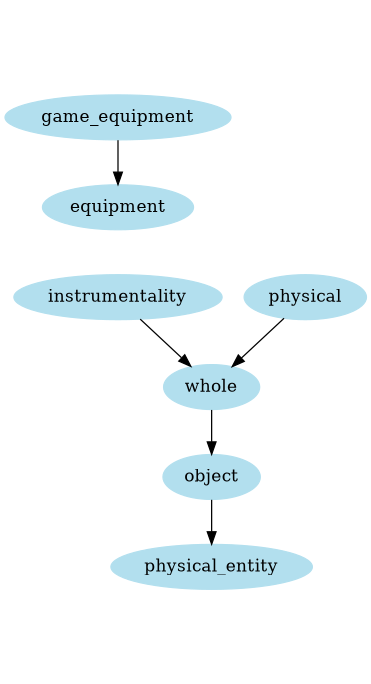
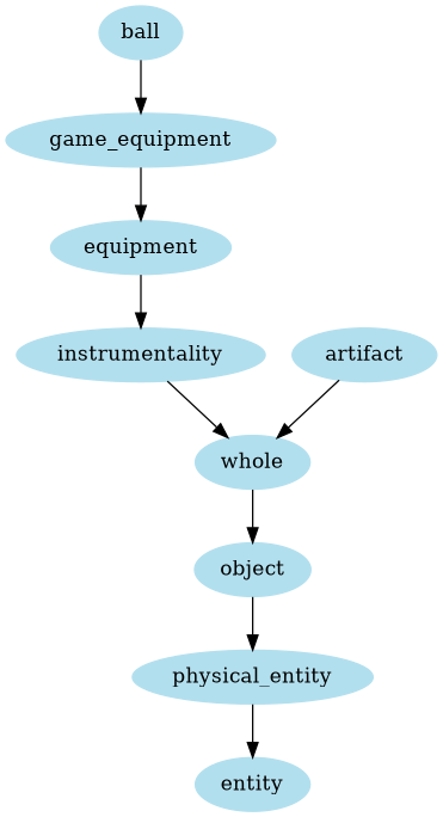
  digraph {
    node [color=lightblue2 style=filled]
+   ball
    game_equipment
    equipment
    instrumentality
    whole
-   artifact [label=physical]
+   artifact
    object
    physical_entity
+   entity
+   ball -> game_equipment
    game_equipment -> equipment
+   equipment -> instrumentality
    instrumentality -> whole
    whole -> object
    artifact -> whole
    object -> physical_entity
+   physical_entity -> entity
  }
